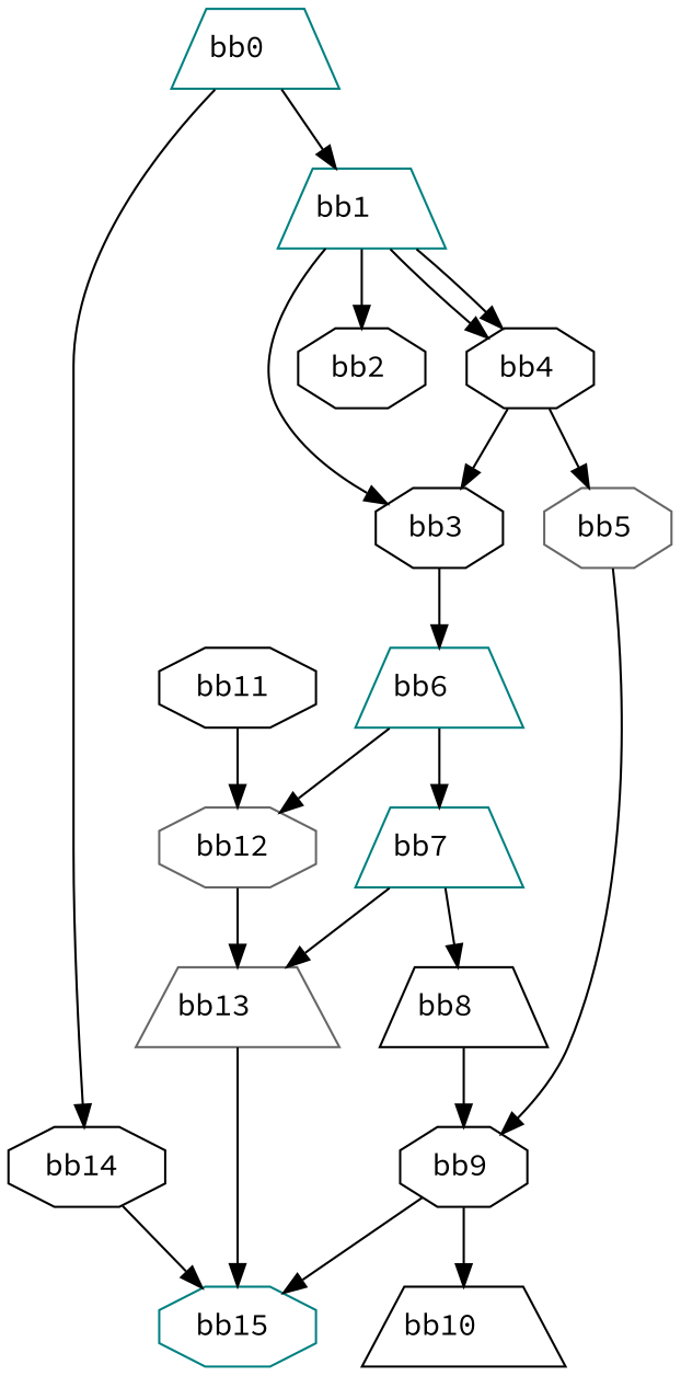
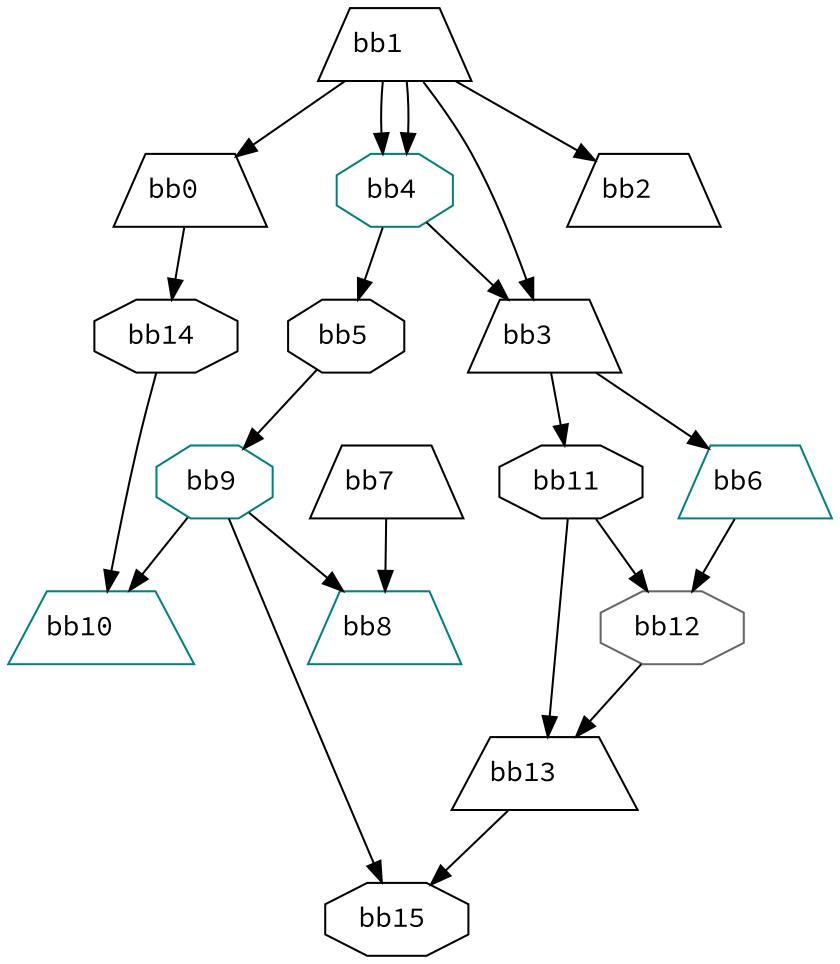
  digraph {
    fontname="Source Code Pro"
    node [color=teal fontname="Source Code Pro" shape=trapezium]
    edge [fontname="Source Code Pro"]
-   n1 [label="bb0\l"]
-   n2 [label="bb1\l"]
+   n1 [color=black label="bb0\l"]
+   n2 [color=black label="bb1\l"]
    n3 [color=black label="bb14\l" shape=octagon]
-   n4 [color=black label="bb2\l" shape=octagon]
-   n5 [color=black label="bb3\l" shape=octagon]
-   n6 [color=black label="bb4\l" shape=octagon]
-   n7 [label="bb15\l" shape=octagon]
+   n4 [color=black label="bb2\l"]
+   n5 [color=black label="bb3\l"]
+   n6 [label="bb4\l" shape=octagon]
+   n7 [color=black label="bb15\l" shape=octagon]
    n8 [label="bb6\l"]
    n9 [color=black label="bb11\l" shape=octagon]
-   n10 [color=gray40 label="bb5\l" shape=octagon]
-   n11 [label="bb7\l"]
+   n10 [color=black label="bb5\l" shape=octagon]
+   n11 [color=black label="bb7\l"]
    n12 [color=gray40 label="bb12\l" shape=octagon]
-   n13 [color=black label="bb9\l" shape=octagon]
-   n14 [color=black label="bb10\l"]
-   n15 [color=black label="bb8\l"]
-   n16 [color=gray40 label="bb13\l"]
-   n1 -> n2
+   n13 [label="bb9\l" shape=octagon]
+   n14 [label="bb10\l"]
+   n15 [label="bb8\l"]
+   n16 [color=black label="bb13\l"]
+   n2 -> n1
    n1 -> n3
    n2 -> n4
    n2 -> n5
    n2 -> n6
    n2 -> n6
-   n3 -> n7
+   n3 -> n14
    n5 -> n8
+   n5 -> n9
    n6 -> n5
    n6 -> n10
-   n8 -> n11
    n8 -> n12
    n9 -> n12
    n10 -> n13
    n11 -> n15
-   n11 -> n16
+   n9 -> n16
    n12 -> n16
    n13 -> n7
    n13 -> n14
-   n15 -> n13
+   n13 -> n15
    n16 -> n7
  }
